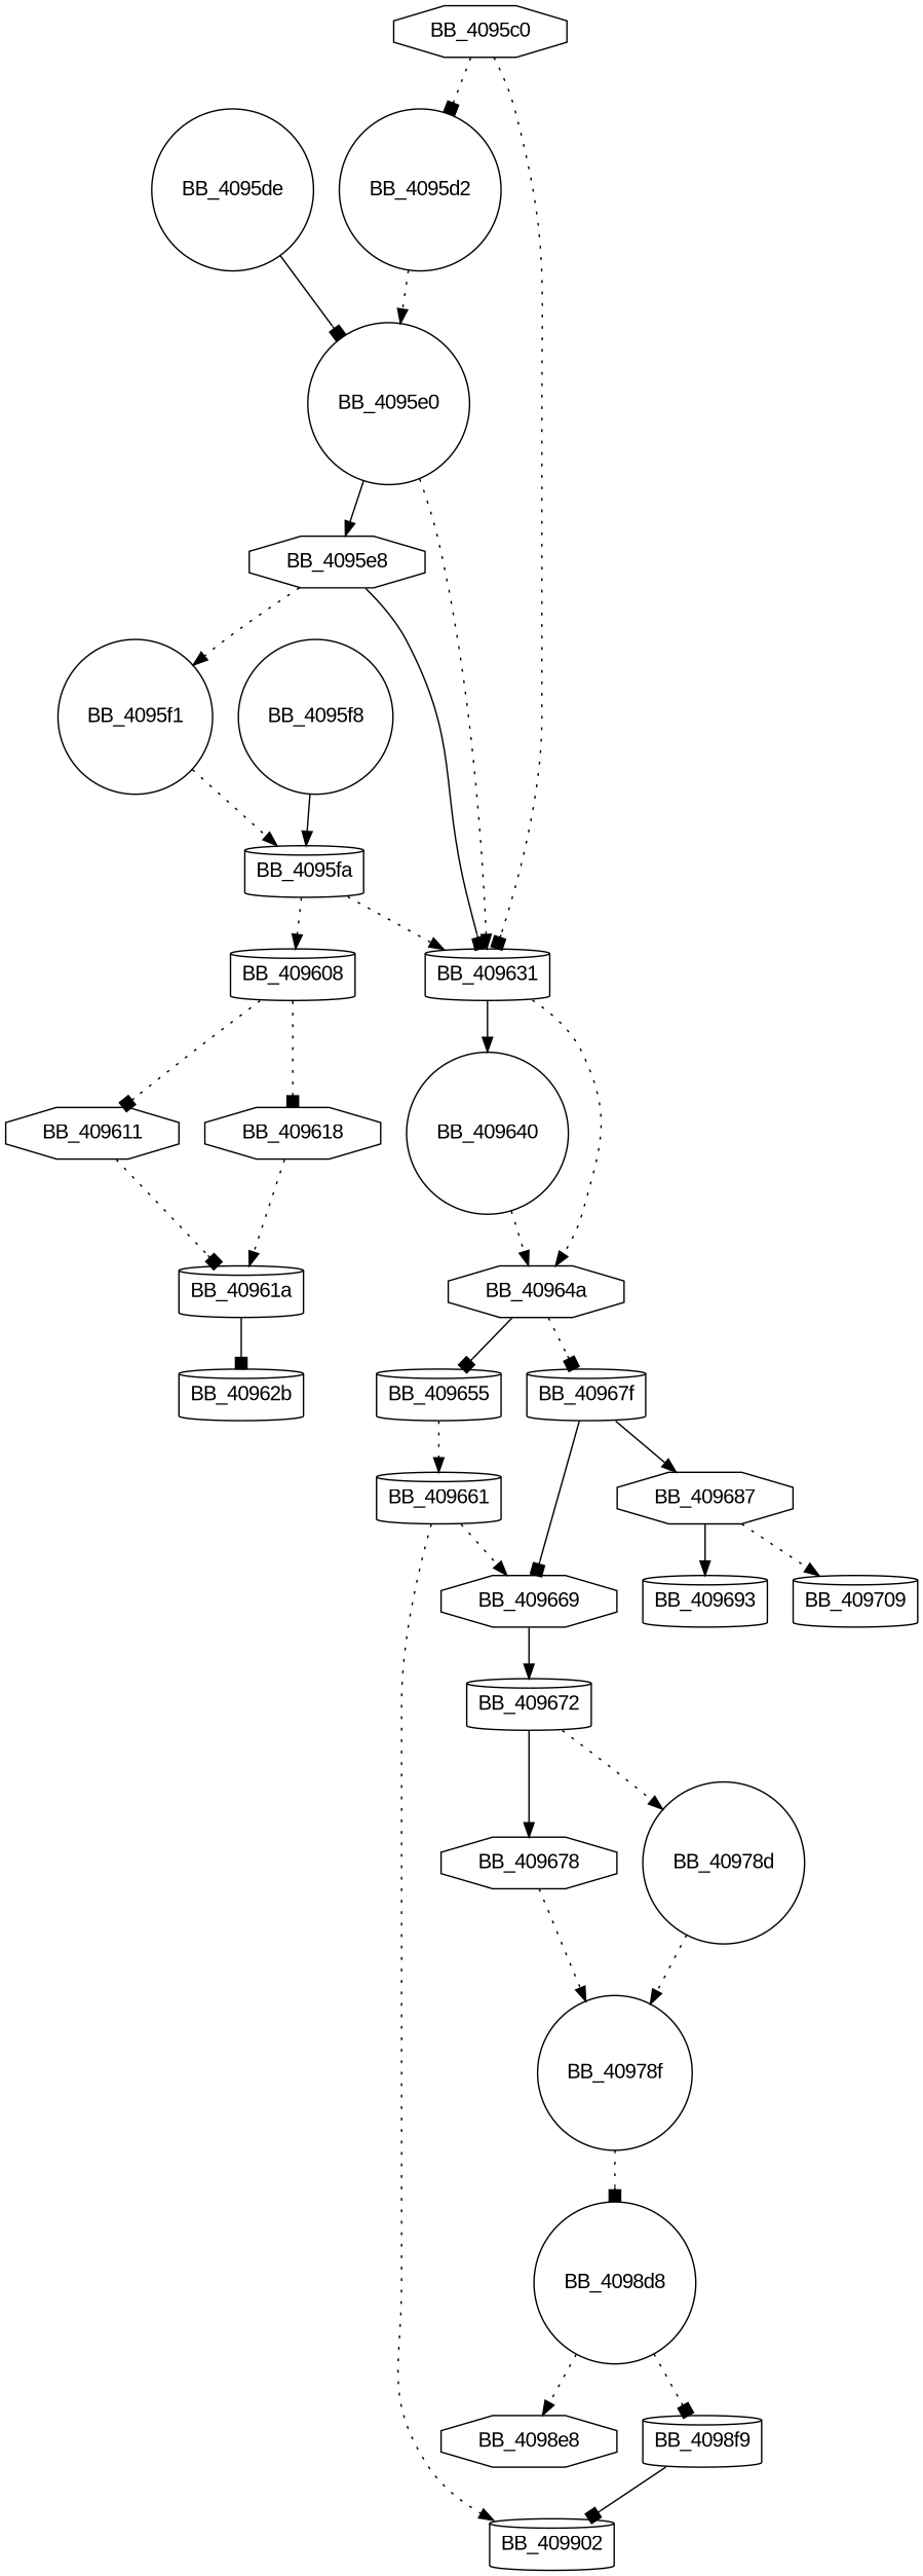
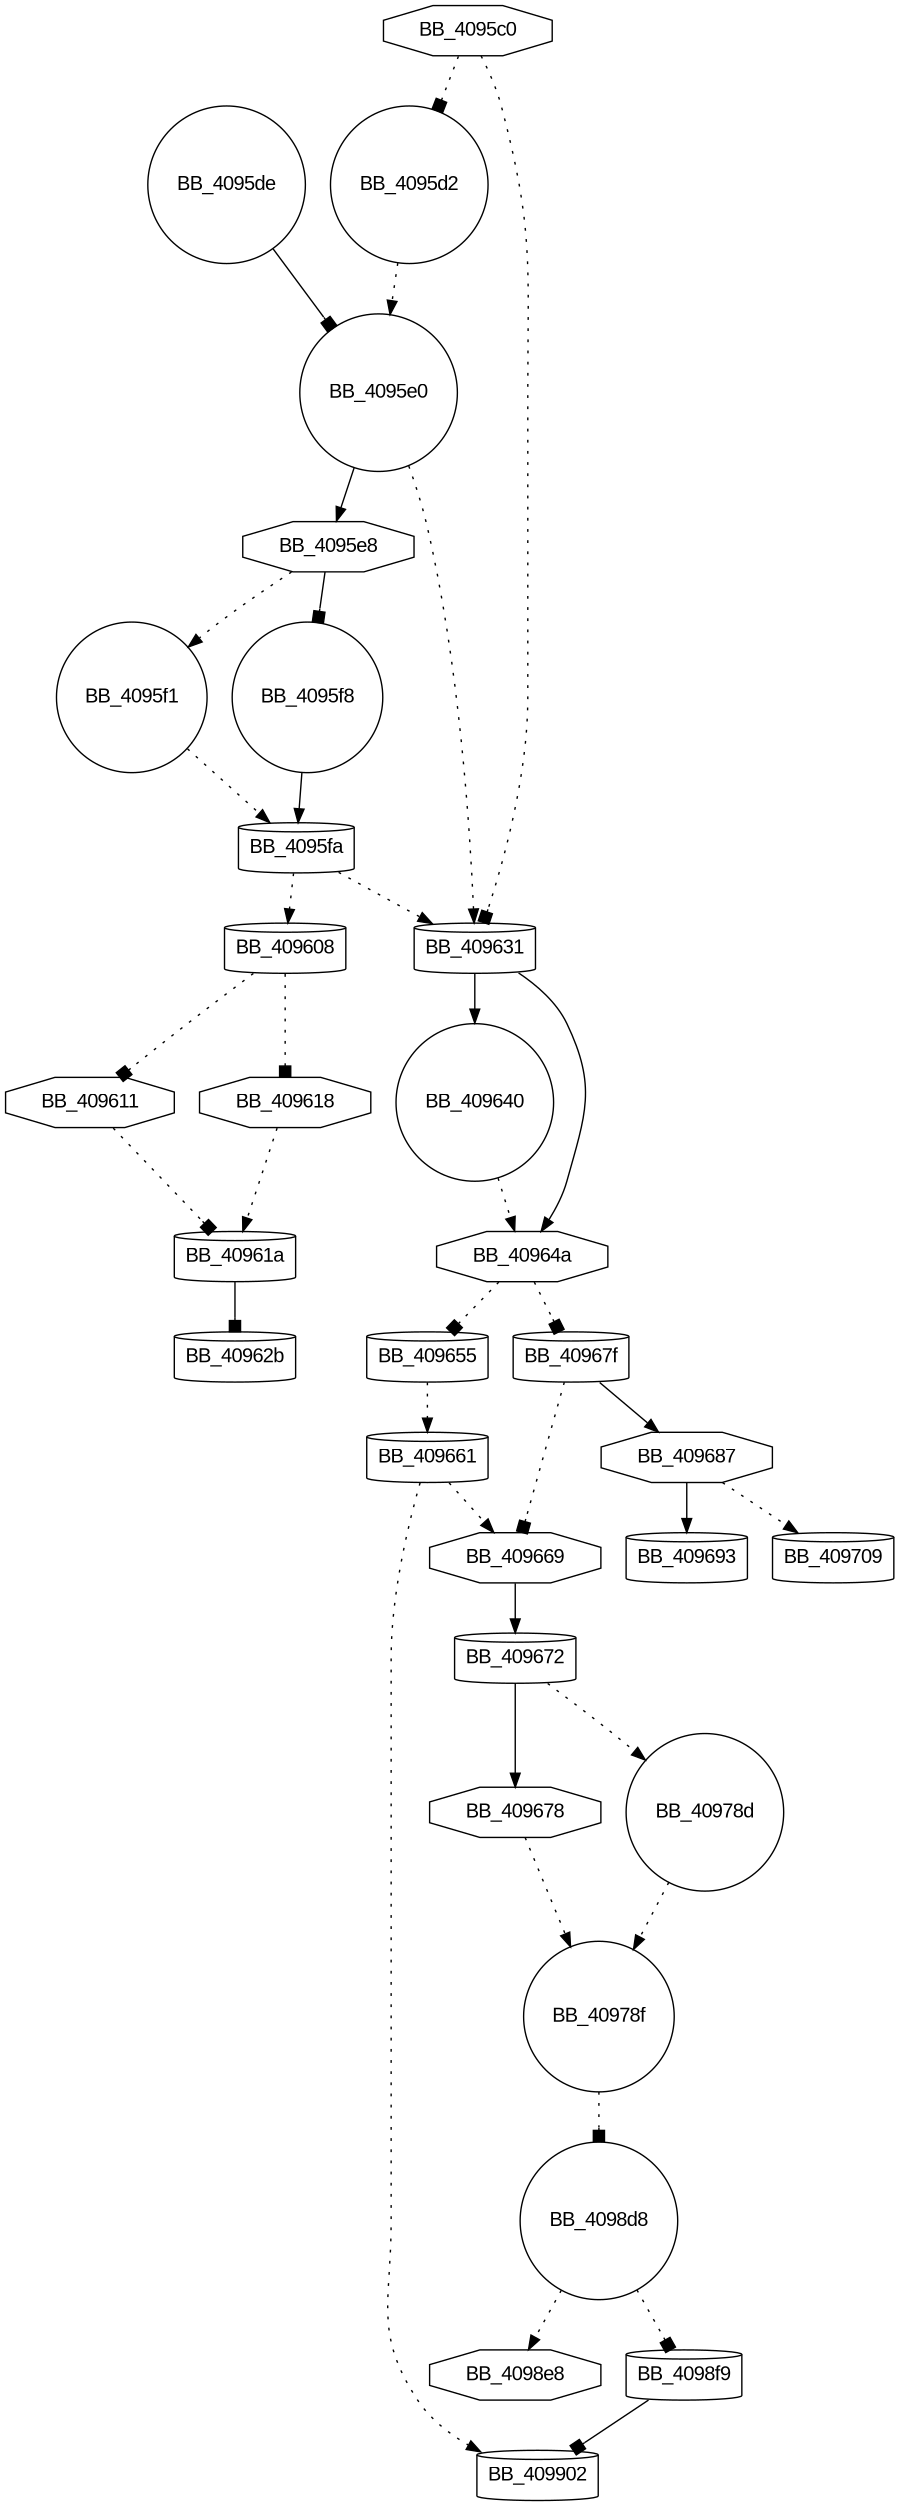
  digraph {
    fontname="Liberation Sans"
    node [fontname="Liberation Sans" shape=cylinder]
    edge [arrowhead=normal fontname="Liberation Sans" style=dotted]
    BB_4095c0 [shape=octagon]
    BB_4095d2 [shape=circle]
    BB_409631
    BB_4095e0 [shape=circle]
    BB_409640 [shape=circle]
    BB_40964a [shape=octagon]
    BB_4095de [shape=circle]
    BB_4095e8 [shape=octagon]
    BB_409655
    BB_40967f
    BB_4095f1 [shape=circle]
    BB_4095f8 [shape=circle]
    BB_4095fa
    BB_409608
    BB_409611 [shape=octagon]
    BB_409618 [shape=octagon]
    BB_40961a
    BB_40962b
    BB_409661
    BB_409669 [shape=octagon]
    BB_409687 [shape=octagon]
    BB_409902
    BB_409672
    BB_409693
    BB_409709
    BB_409678 [shape=octagon]
    BB_40978d [shape=circle]
    BB_40978f [shape=circle]
    BB_4098d8 [shape=circle]
    BB_4098e8 [shape=octagon]
    BB_4098f9
    BB_4095c0 -> BB_4095d2 [arrowhead=box]
    BB_4095c0 -> BB_409631 [arrowhead=box]
    BB_4095d2 -> BB_4095e0
    BB_409631 -> BB_409640 [style=solid]
-   BB_409631 -> BB_40964a
+   BB_409631 -> BB_40964a [style=solid]
    BB_4095e0 -> BB_409631
    BB_4095e0 -> BB_4095e8 [style=solid]
    BB_409640 -> BB_40964a
-   BB_40964a -> BB_409655 [arrowhead=box style=solid]
+   BB_40964a -> BB_409655 [arrowhead=box]
    BB_40964a -> BB_40967f [arrowhead=box]
    BB_4095de -> BB_4095e0 [arrowhead=box style=solid]
    BB_4095e8 -> BB_4095f1
-   BB_4095e8 -> BB_409631 [arrowhead=box style=solid]
+   BB_4095e8 -> BB_4095f8 [arrowhead=box style=solid]
    BB_409655 -> BB_409661
-   BB_40967f -> BB_409669 [arrowhead=box style=solid]
+   BB_40967f -> BB_409669 [arrowhead=box]
    BB_40967f -> BB_409687 [style=solid]
    BB_4095f1 -> BB_4095fa
    BB_4095f8 -> BB_4095fa [style=solid]
    BB_4095fa -> BB_409631
    BB_4095fa -> BB_409608
    BB_409608 -> BB_409611 [arrowhead=box]
    BB_409608 -> BB_409618 [arrowhead=box]
    BB_409611 -> BB_40961a [arrowhead=box]
    BB_409618 -> BB_40961a
    BB_40961a -> BB_40962b [arrowhead=box style=solid]
    BB_409661 -> BB_409669
    BB_409661 -> BB_409902
    BB_409669 -> BB_409672 [style=solid]
    BB_409687 -> BB_409693 [style=solid]
    BB_409687 -> BB_409709
    BB_409672 -> BB_409678 [style=solid]
    BB_409672 -> BB_40978d
    BB_409678 -> BB_40978f
    BB_40978d -> BB_40978f
    BB_40978f -> BB_4098d8 [arrowhead=box]
    BB_4098d8 -> BB_4098e8
    BB_4098d8 -> BB_4098f9 [arrowhead=box]
    BB_4098f9 -> BB_409902 [arrowhead=box style=solid]
  }
